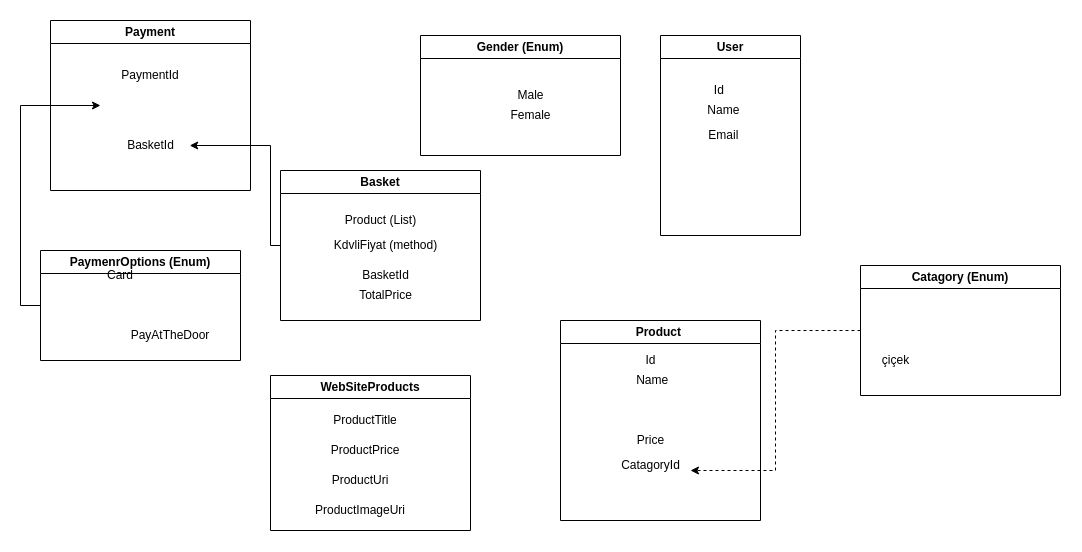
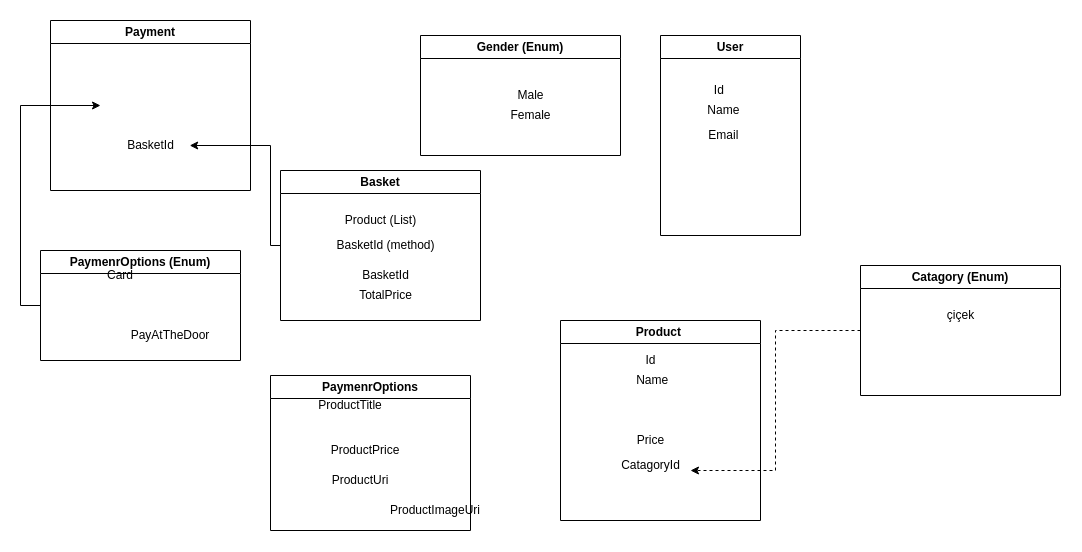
  <mxCell id="0" />
  <mxCell id="1" parent="0" />
  <mxCell id="2" value="User" style="swimlane;whiteSpace=wrap;html=1;" parent="1" vertex="1"><mxGeometry x="660" y="35" width="140" height="200" as="geometry"><mxRectangle x="60" y="40" width="70" height="30" as="alternateBounds" /></mxGeometry></mxCell>
  <mxCell id="3" value="&amp;nbsp; Id" style="text;html=1;align=center;verticalAlign=middle;resizable=0;points=[];autosize=1;strokeColor=none;fillColor=none;" parent="2" vertex="1"><mxGeometry x="35" y="40" width="40" height="30" as="geometry" /></mxCell>
  <mxCell id="4" value="&amp;nbsp; Name" style="text;html=1;strokeColor=none;fillColor=none;align=center;verticalAlign=middle;whiteSpace=wrap;rounded=0;" parent="2" vertex="1"><mxGeometry x="30" y="60" width="60" height="30" as="geometry" /></mxCell>
  <mxCell id="5" value="&amp;nbsp; Email" style="text;html=1;strokeColor=none;fillColor=none;align=center;verticalAlign=middle;whiteSpace=wrap;rounded=0;" parent="2" vertex="1"><mxGeometry x="30" y="85" width="60" height="30" as="geometry" /></mxCell>
  <mxCell id="6" value="Gender (Enum)" style="swimlane;whiteSpace=wrap;html=1;" parent="1" vertex="1"><mxGeometry x="420" y="35" width="200" height="120" as="geometry" /></mxCell>
  <mxCell id="7" value="Female" style="text;html=1;align=center;verticalAlign=middle;resizable=0;points=[];autosize=1;strokeColor=none;fillColor=none;" parent="6" vertex="1"><mxGeometry x="80" y="65" width="60" height="30" as="geometry" /></mxCell>
  <mxCell id="8" value="Male" style="text;html=1;align=center;verticalAlign=middle;resizable=0;points=[];autosize=1;strokeColor=none;fillColor=none;" parent="1" vertex="1"><mxGeometry x="505" y="80" width="50" height="30" as="geometry" /></mxCell>
  <mxCell id="9" value="Product&amp;nbsp;" style="swimlane;whiteSpace=wrap;html=1;" parent="1" vertex="1"><mxGeometry x="560" y="320" width="200" height="200" as="geometry" /></mxCell>
  <mxCell id="10" value="Price" style="text;html=1;align=center;verticalAlign=middle;resizable=0;points=[];autosize=1;strokeColor=none;fillColor=none;" parent="9" vertex="1"><mxGeometry x="65" y="105" width="50" height="30" as="geometry" /></mxCell>
  <mxCell id="11" value="CatagoryId" style="text;html=1;align=center;verticalAlign=middle;resizable=0;points=[];autosize=1;strokeColor=none;fillColor=none;" parent="9" vertex="1"><mxGeometry x="50" y="130" width="80" height="30" as="geometry" /></mxCell>
  <mxCell id="12" value="Id" style="text;html=1;align=center;verticalAlign=middle;resizable=0;points=[];autosize=1;strokeColor=none;fillColor=none;" parent="1" vertex="1"><mxGeometry x="635" y="345" width="30" height="30" as="geometry" /></mxCell>
  <mxCell id="13" value="&amp;nbsp;Name" style="text;html=1;align=center;verticalAlign=middle;resizable=0;points=[];autosize=1;strokeColor=none;fillColor=none;" parent="1" vertex="1"><mxGeometry x="620" y="365" width="60" height="30" as="geometry" /></mxCell>
  <mxCell id="14" style="edgeStyle=orthogonalEdgeStyle;rounded=0;orthogonalLoop=1;jettySize=auto;html=1;entryX=1;entryY=0.667;entryDx=0;entryDy=0;entryPerimeter=0;dashed=1;" parent="1" source="15" target="11" edge="1"><mxGeometry relative="1" as="geometry" /></mxCell>
  <mxCell id="15" value="Catagory (Enum)" style="swimlane;whiteSpace=wrap;html=1;" parent="1" vertex="1"><mxGeometry x="860" y="265" width="200" height="130" as="geometry" /></mxCell>
- <mxCell id="16" value="çiçek" style="text;html=1;align=center;verticalAlign=middle;resizable=0;points=[];autosize=1;strokeColor=none;fillColor=none;" parent="15" vertex="1"><mxGeometry x="10" y="80" width="50" height="30" as="geometry" /></mxCell>
+ <mxCell id="16" value="çiçek" style="text;html=1;align=center;verticalAlign=middle;resizable=0;points=[];autosize=1;strokeColor=none;fillColor=none;" parent="15" vertex="1"><mxGeometry x="75" y="35" width="50" height="30" as="geometry" /></mxCell>
  <mxCell id="17" style="edgeStyle=orthogonalEdgeStyle;rounded=0;orthogonalLoop=1;jettySize=auto;html=1;entryX=1.06;entryY=0.5;entryDx=0;entryDy=0;entryPerimeter=0;" parent="1" source="18" target="25" edge="1"><mxGeometry relative="1" as="geometry"><Array as="points"><mxPoint x="270" y="245" /><mxPoint x="270" y="145" /></Array></mxGeometry></mxCell>
  <mxCell id="18" value="Basket" style="swimlane;whiteSpace=wrap;html=1;" parent="1" vertex="1"><mxGeometry x="280" y="170" width="200" height="150" as="geometry" /></mxCell>
- <mxCell id="19" value="KdvliFiyat (method)" style="text;html=1;align=center;verticalAlign=middle;resizable=0;points=[];autosize=1;strokeColor=none;fillColor=none;" parent="18" vertex="1"><mxGeometry x="40" y="60" width="130" height="30" as="geometry" /></mxCell>
+ <mxCell id="19" value="BasketId (method)" style="text;html=1;align=center;verticalAlign=middle;resizable=0;points=[];autosize=1;strokeColor=none;fillColor=none;" parent="18" vertex="1"><mxGeometry x="40" y="60" width="130" height="30" as="geometry" /></mxCell>
  <mxCell id="20" value="TotalPrice" style="text;html=1;align=center;verticalAlign=middle;resizable=0;points=[];autosize=1;strokeColor=none;fillColor=none;" parent="18" vertex="1"><mxGeometry x="65" y="110" width="80" height="30" as="geometry" /></mxCell>
  <mxCell id="21" value="BasketId" style="text;html=1;align=center;verticalAlign=middle;resizable=0;points=[];autosize=1;strokeColor=none;fillColor=none;" parent="18" vertex="1"><mxGeometry x="70" y="90" width="70" height="30" as="geometry" /></mxCell>
  <mxCell id="22" value="Product (List)" style="text;html=1;align=center;verticalAlign=middle;resizable=0;points=[];autosize=1;strokeColor=none;fillColor=none;" parent="1" vertex="1"><mxGeometry x="335" y="205" width="90" height="30" as="geometry" /></mxCell>
  <mxCell id="23" value="Payment" style="swimlane;whiteSpace=wrap;html=1;" parent="1" vertex="1"><mxGeometry x="50" y="20" width="200" height="170" as="geometry" /></mxCell>
- <mxCell id="24" value="PaymentId" style="text;html=1;strokeColor=none;fillColor=none;align=center;verticalAlign=middle;whiteSpace=wrap;rounded=0;" parent="23" vertex="1"><mxGeometry x="70" y="40" width="60" height="30" as="geometry" /></mxCell>
  <mxCell id="25" value="BasketId" style="text;html=1;align=center;verticalAlign=middle;resizable=0;points=[];autosize=1;strokeColor=none;fillColor=none;" parent="23" vertex="1"><mxGeometry x="65" y="110" width="70" height="30" as="geometry" /></mxCell>
  <mxCell id="26" style="edgeStyle=orthogonalEdgeStyle;rounded=0;orthogonalLoop=1;jettySize=auto;html=1;" parent="1" source="27" edge="1"><mxGeometry relative="1" as="geometry"><mxPoint x="100" y="105" as="targetPoint" /><Array as="points"><mxPoint x="20" y="305" /><mxPoint x="20" y="105" /></Array></mxGeometry></mxCell>
  <mxCell id="27" value="PaymenrOptions (Enum)" style="swimlane;whiteSpace=wrap;html=1;" parent="1" vertex="1"><mxGeometry x="40" y="250" width="200" height="110" as="geometry" /></mxCell>
  <mxCell id="28" value="Card" style="text;html=1;strokeColor=none;fillColor=none;align=center;verticalAlign=middle;whiteSpace=wrap;rounded=0;" parent="27" vertex="1"><mxGeometry x="50" y="10" width="60" height="30" as="geometry" /></mxCell>
  <mxCell id="29" value="PayAtTheDoor" style="text;html=1;strokeColor=none;fillColor=none;align=center;verticalAlign=middle;whiteSpace=wrap;rounded=0;" parent="27" vertex="1"><mxGeometry x="100" y="70" width="60" height="30" as="geometry" /></mxCell>
- <mxCell id="30" value="WebSiteProducts" style="swimlane;whiteSpace=wrap;html=1;" vertex="1" parent="1"><mxGeometry x="270" y="375" width="200" height="155" as="geometry" /></mxCell>
- <mxCell id="31" value="ProductTitle" style="text;html=1;strokeColor=none;fillColor=none;align=center;verticalAlign=middle;whiteSpace=wrap;rounded=0;" vertex="1" parent="30"><mxGeometry x="65" y="30" width="60" height="30" as="geometry" /></mxCell>
+ <mxCell id="30" value="PaymenrOptions" style="swimlane;whiteSpace=wrap;html=1;" vertex="1" parent="1"><mxGeometry x="270" y="375" width="200" height="155" as="geometry" /></mxCell>
+ <mxCell id="31" value="ProductTitle" style="text;html=1;strokeColor=none;fillColor=none;align=center;verticalAlign=middle;whiteSpace=wrap;rounded=0;" vertex="1" parent="30"><mxGeometry x="50" y="15" width="60" height="30" as="geometry" /></mxCell>
  <mxCell id="32" value="ProductPrice" style="text;html=1;strokeColor=none;fillColor=none;align=center;verticalAlign=middle;whiteSpace=wrap;rounded=0;" vertex="1" parent="30"><mxGeometry x="65" y="60" width="60" height="30" as="geometry" /></mxCell>
  <mxCell id="33" value="ProductUri" style="text;html=1;strokeColor=none;fillColor=none;align=center;verticalAlign=middle;whiteSpace=wrap;rounded=0;" vertex="1" parent="30"><mxGeometry x="60" y="90" width="60" height="30" as="geometry" /></mxCell>
- <mxCell id="34" value="ProductImageUri" style="text;html=1;strokeColor=none;fillColor=none;align=center;verticalAlign=middle;whiteSpace=wrap;rounded=0;" vertex="1" parent="30"><mxGeometry x="60" y="120" width="60" height="30" as="geometry" /></mxCell>
+ <mxCell id="34" value="ProductImageUri" style="text;html=1;strokeColor=none;fillColor=none;align=center;verticalAlign=middle;whiteSpace=wrap;rounded=0;" vertex="1" parent="30"><mxGeometry x="135" y="120" width="60" height="30" as="geometry" /></mxCell>
